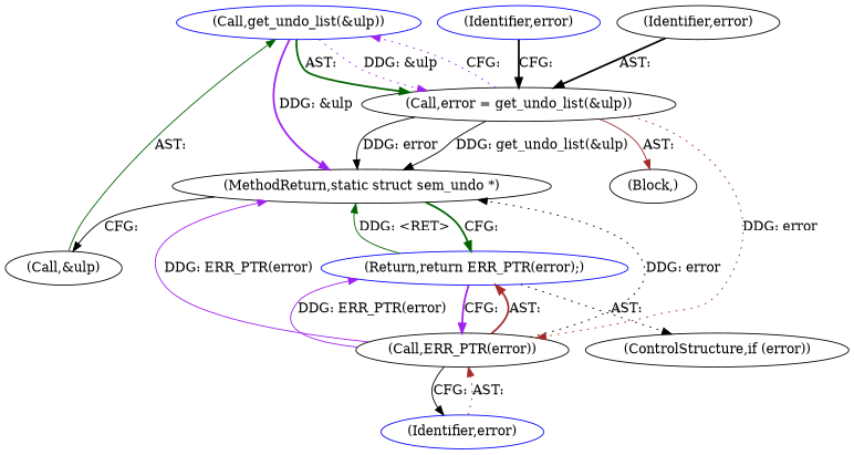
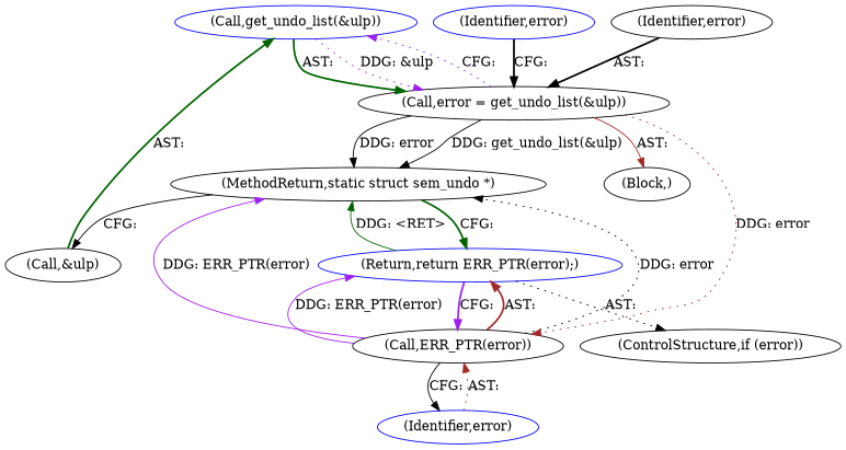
  digraph {
    fontname="DejaVu Serif"
    node [color=black fontname="DejaVu Serif"]
    edge [color=black fontname="DejaVu Serif" style=solid]
    n1 [color=blue label="(Call,get_undo_list(&ulp))"]
    n2 [label="(Call,error = get_undo_list(&ulp))"]
    n3 [label="(MethodReturn,static struct sem_undo *)"]
    n4 [label="(Call,ERR_PTR(error))"]
    n5 [label="(Block,)"]
    n6 [label="(Call,&ulp)"]
    n7 [color=blue label="(Return,return ERR_PTR(error);)"]
    n8 [color=blue label="(Identifier,error)"]
    n9 [label="(ControlStructure,if (error))"]
    n10 [color=blue label="(Identifier,error)"]
    n11 [label="(Identifier,error)"]
    n1 -> n2 [color=darkgreen label="AST: " style=bold]
    n1 -> n2 [color=purple label="DDG: &ulp" style=dotted]
-   n1 -> n3 [color=purple label="DDG: &ulp" style=bold]
    n2 -> n1 [color=purple label="CFG: " style=dotted]
    n2 -> n3 [label="DDG: error"]
    n2 -> n3 [label="DDG: get_undo_list(&ulp)"]
    n2 -> n4 [color=brown label="DDG: error" style=dotted]
    n2 -> n5 [color=brown label="AST: "]
    n3 -> n6 [label="CFG: "]
    n3 -> n7 [color=darkgreen label="CFG: " style=bold]
    n4 -> n3 [label="DDG: error" style=dotted]
    n4 -> n3 [color=purple label="DDG: ERR_PTR(error)"]
    n4 -> n7 [color=brown label="AST: " style=bold]
    n4 -> n7 [color=purple label="DDG: ERR_PTR(error)"]
    n4 -> n8 [label="CFG: "]
-   n6 -> n1 [color=darkgreen label="AST: "]
+   n6 -> n1 [color=darkgreen label="AST: " style=bold]
    n7 -> n3 [color=darkgreen label="DDG: <RET>"]
    n7 -> n4 [color=purple label="CFG: " style=bold]
    n7 -> n9 [label="AST: " style=dotted]
    n8 -> n4 [color=brown label="AST: " style=dotted]
    n10 -> n2 [label="CFG: " style=bold]
    n11 -> n2 [label="AST: " style=bold]
  }
